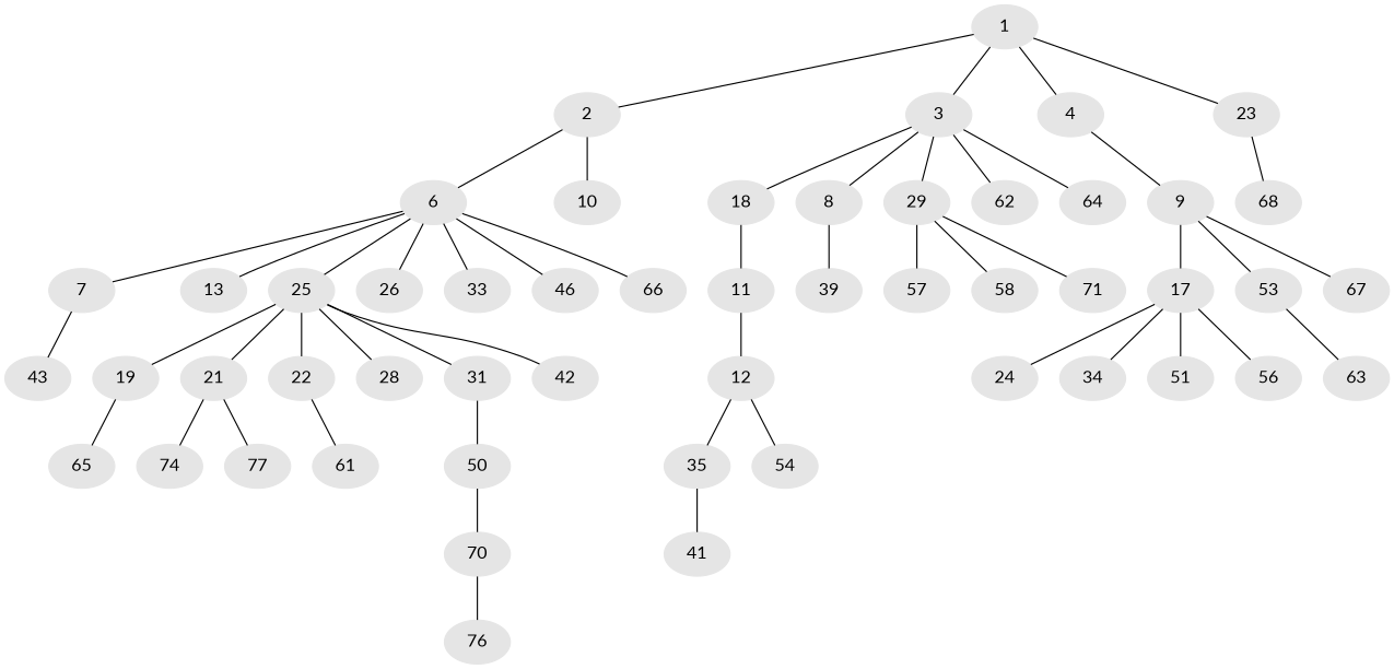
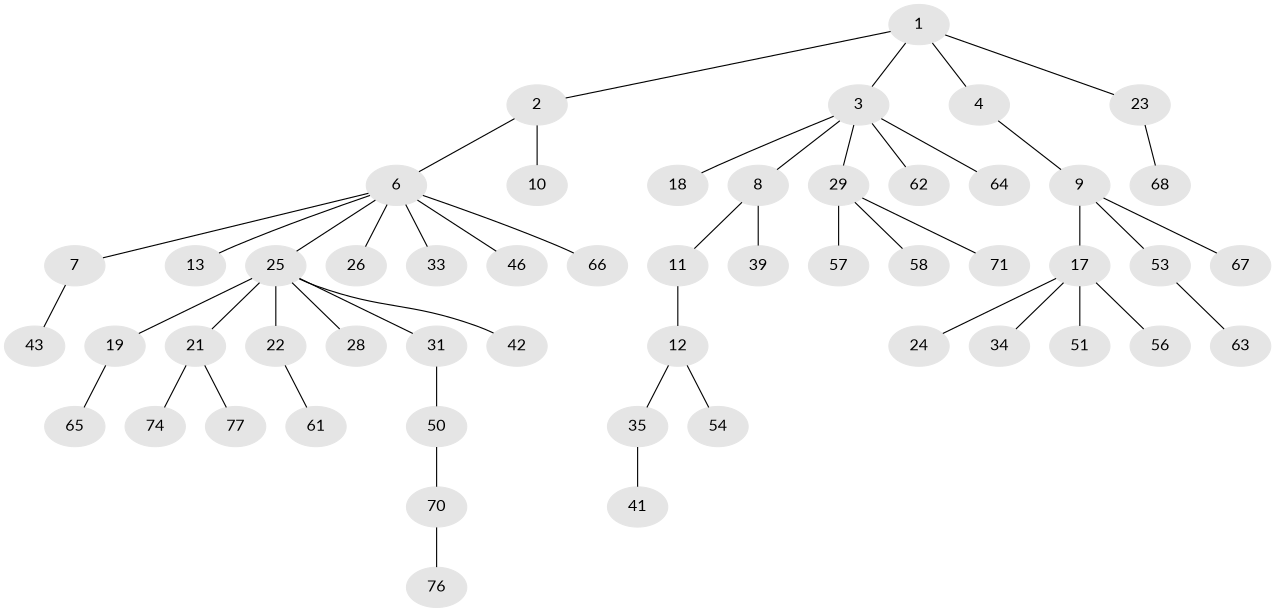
  graph {
    fontname=Lato
    node [color=gray90 fontname=Lato style=filled]
    edge [fontname=Lato]
    1 [super="+5"]
    2 [super="+55"]
    3 [super="+16"]
    4 [super="+27"]
    23 [super="+32"]
    6 [super="+14"]
    10
    8
    18 [super="+48"]
    29 [super="+38"]
    62
    64
    9 [super="+36"]
    68
    7 [super="+30"]
    13
    n17 [label=25 super="+20"]
    26 [super="+69"]
    33 [super="+75"]
    46
    66
    11 [super="+47"]
    39
    57
    58
    71
    17 [super="+45"]
    53
    67
    43
    19 [super="+25"]
    21 [super="+60"]
    22
    28
    31 [super="+40"]
    42
    12 [super="+37"]
    24 [super="+52"]
    34 [super="+44"]
    51 [super="+72"]
    56 [super="+59"]
    63
    35
    54
    41
    65
    74
    77
    61
    50
    70 [super="+73"]
    76
    1 -- 2
    1 -- 3
    1 -- 4
    1 -- 23
    2 -- 6
    2 -- 10
    3 -- 8
    3 -- 18
    3 -- 29
    3 -- 62
    3 -- 64
    4 -- 9
    23 -- 68
    6 -- 7
    6 -- 13
    6 -- n17
    6 -- 26
    6 -- 33
    6 -- 46
    6 -- 66
-   18 -- 11
+   8 -- 11
    8 -- 39
    29 -- 57
    29 -- 58
    29 -- 71
    9 -- 17
    9 -- 53
    9 -- 67
    7 -- 43
    n17 -- 19
    n17 -- 21
    n17 -- 22
    n17 -- 28
    n17 -- 31
    n17 -- 42
    11 -- 12
    17 -- 24
    17 -- 34
    17 -- 51
    17 -- 56
    53 -- 63
    19 -- 65
    21 -- 74
    21 -- 77
    22 -- 61
    31 -- 50
    12 -- 35
    12 -- 54
    35 -- 41
    50 -- 70
    70 -- 76
  }
